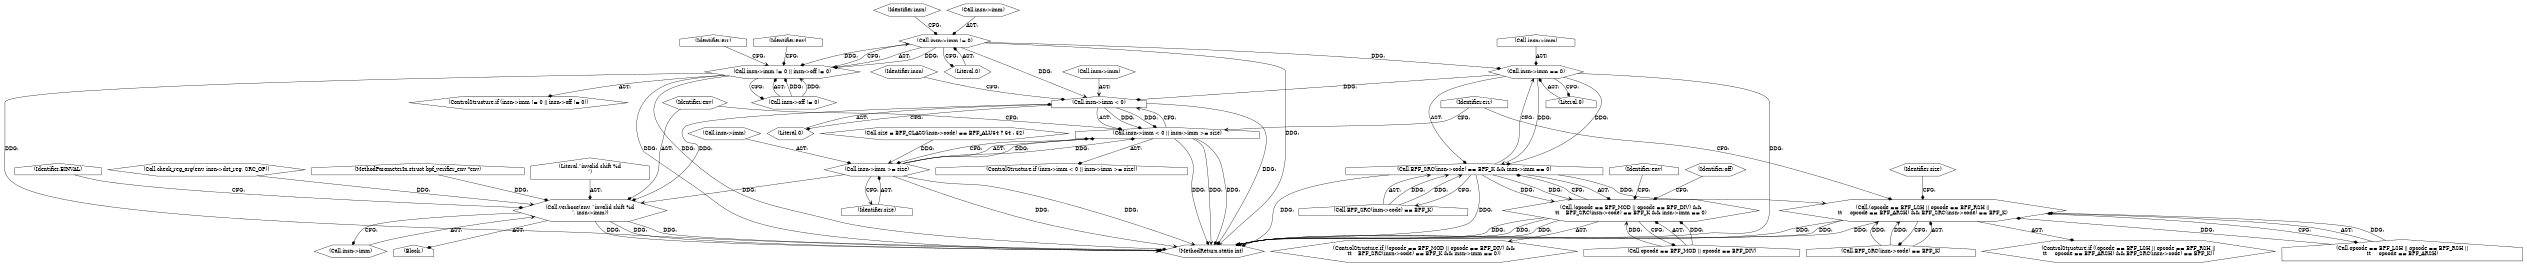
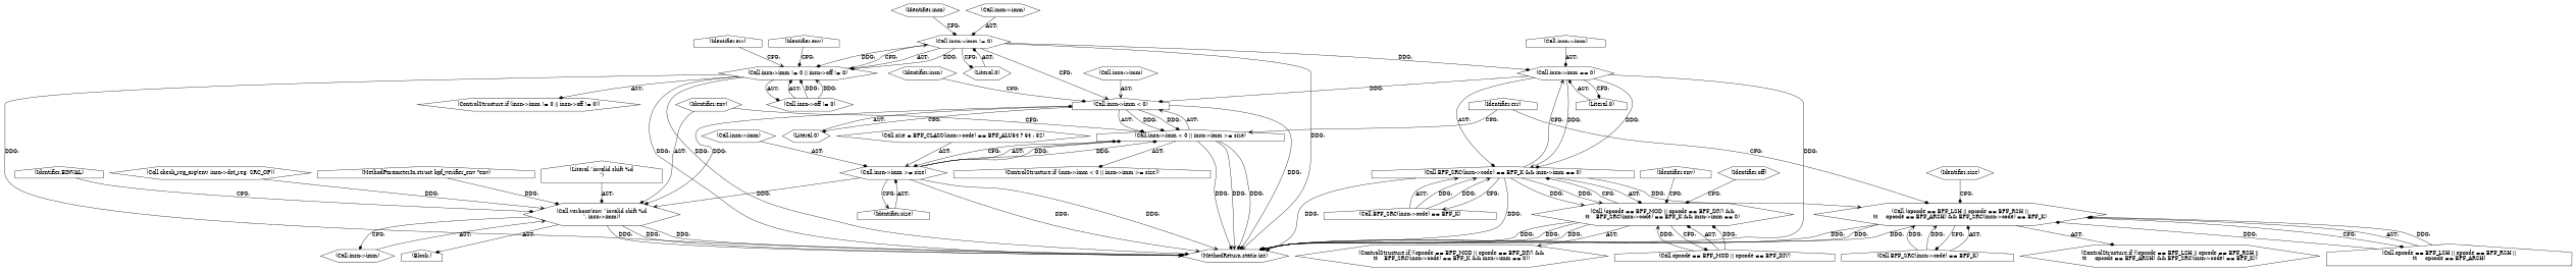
  digraph {
    node [shape=hexagon]
    edge [arrowhead=diamond]
    n1 [label="(Call,insn->imm != 0)"]
    n2 [label="(Call,insn->imm != 0 || insn->off != 0)"]
    n3 [label="(Call,insn->imm == 0)"]
    n4 [label="(Call,insn->imm < 0)" shape=house]
    n5 [label="(Literal,0)"]
    n6 [label="(MethodReturn,static int)"]
    n7 [label="(Call,insn->off != 0)"]
    n8 [label="(ControlStructure,if (insn->imm != 0 || insn->off != 0))"]
    n9 [label="(Call,BPF_SRC(insn->code) == BPF_K && insn->imm == 0)" shape=house]
    n10 [label="(Literal,0)" shape=house]
    n11 [label="(Call,insn->imm < 0 || insn->imm >= size)" shape=house]
    n12 [label="(Call,verbose(env, \"invalid shift %d\n\", insn->imm))"]
    n13 [label="(Literal,0)"]
    n14 [label="(Call,(opcode == BPF_MOD || opcode == BPF_DIV) &&\n\t\t    BPF_SRC(insn->code) == BPF_K && insn->imm == 0)"]
    n15 [label="(Call,(opcode == BPF_LSH || opcode == BPF_RSH ||\n\t\t     opcode == BPF_ARSH) && BPF_SRC(insn->code) == BPF_K)"]
    n16 [label="(Call,BPF_SRC(insn->code) == BPF_K)" shape=house]
    n17 [label="(Call,opcode == BPF_MOD || opcode == BPF_DIV)" shape=house]
    n18 [label="(ControlStructure,if ((opcode == BPF_MOD || opcode == BPF_DIV) &&\n\t\t    BPF_SRC(insn->code) == BPF_K && insn->imm == 0))"]
    n19 [label="(ControlStructure,if ((opcode == BPF_LSH || opcode == BPF_RSH ||\n\t\t     opcode == BPF_ARSH) && BPF_SRC(insn->code) == BPF_K))"]
    n20 [label="(Call,BPF_SRC(insn->code) == BPF_K)" shape=house]
    n21 [label="(Call,opcode == BPF_LSH || opcode == BPF_RSH ||\n\t\t     opcode == BPF_ARSH)" shape=house]
    n22 [label="(Call,insn->imm >= size)"]
    n23 [label="(ControlStructure,if (insn->imm < 0 || insn->imm >= size))" shape=house]
    n24 [label="(Identifier,size)" shape=house]
    n25 [label="(Call,insn->imm)"]
    n26 [label="(Block,)" shape=house]
    n27 [label="(Identifier,insn)"]
    n28 [label="(Literal,\"invalid shift %d\n\")" shape=house]
    n29 [label="(Call,check_reg_arg(env, insn->dst_reg, SRC_OP))"]
    n30 [label="(MethodParameterIn,struct bpf_verifier_env *env)" shape=house]
    n31 [label="(Identifier,EINVAL)" shape=house]
    n32 [label="(Identifier,insn)"]
    n33 [label="(Identifier,err)" shape=house]
    n34 [label="(Call,insn->imm)" shape=house]
    n35 [label="(Call,size = BPF_CLASS(insn->code) == BPF_ALU64 ? 64 : 32)"]
    n36 [label="(Identifier,size)"]
    n37 [label="(Call,insn->imm)"]
    n38 [label="(Identifier,env)" shape=house]
    n39 [label="(Call,insn->imm)"]
    n40 [label="(Identifier,off)"]
    n41 [label="(Identifier,env)"]
    n42 [label="(Call,insn->imm)"]
    n43 [label="(Identifier,err)" shape=house]
    n44 [label="(Identifier,env)" shape=house]
    n1 -> n2 [arrowhead=vee label="AST: "]
    n1 -> n2 [label="DDG: "]
    n1 -> n2 [label="DDG: "]
    n1 -> n3 [label="DDG: "]
-   n1 -> n4 [arrowhead=vee label="DDG: "]
+   n1 -> n4 [arrowhead=vee label="CFG: "]
    n1 -> n5 [label="CFG: "]
    n1 -> n6 [arrowhead=vee label="DDG: "]
    n2 -> n1 [arrowhead=vee label="CFG: "]
    n2 -> n6 [label="DDG: "]
    n2 -> n6 [label="DDG: "]
    n2 -> n6 [arrowhead=vee label="DDG: "]
-   n2 -> n7 [label="CFG: "]
+   n2 -> n7 [label="AST: "]
    n2 -> n8 [label="AST: "]
    n3 -> n4 [label="DDG: "]
    n3 -> n6 [label="DDG: "]
    n3 -> n9 [label="AST: "]
    n3 -> n9 [arrowhead=vee label="DDG: "]
    n3 -> n9 [label="DDG: "]
    n3 -> n10 [label="CFG: "]
    n4 -> n6 [label="DDG: "]
    n4 -> n11 [label="AST: "]
    n4 -> n11 [label="DDG: "]
    n4 -> n11 [label="DDG: "]
    n4 -> n12 [label="DDG: "]
    n4 -> n13 [label="CFG: "]
    n5 -> n1 [label="AST: "]
    n7 -> n2 [label="AST: "]
    n7 -> n2 [label="DDG: "]
    n7 -> n2 [arrowhead=vee label="DDG: "]
    n9 -> n3 [arrowhead=vee label="CFG: "]
    n9 -> n6 [label="DDG: "]
    n9 -> n6 [label="DDG: "]
    n9 -> n14 [label="AST: "]
    n9 -> n14 [arrowhead=vee label="DDG: "]
    n9 -> n14 [arrowhead=vee label="DDG: "]
    n9 -> n15 [arrowhead=vee label="DDG: "]
    n9 -> n16 [arrowhead=vee label="CFG: "]
    n10 -> n3 [label="AST: "]
-   n11 -> n4 [arrowhead=vee label="CFG: "]
+   n11 -> n4 [arrowhead=vee label="AST: "]
    n11 -> n6 [arrowhead=vee label="DDG: "]
    n11 -> n6 [label="DDG: "]
    n11 -> n6 [label="DDG: "]
    n11 -> n22 [label="CFG: "]
    n11 -> n23 [label="AST: "]
    n12 -> n6 [arrowhead=vee label="DDG: "]
    n12 -> n6 [label="DDG: "]
    n12 -> n6 [label="DDG: "]
    n12 -> n25 [label="CFG: "]
    n12 -> n26 [label="AST: "]
    n13 -> n4 [label="AST: "]
    n14 -> n6 [arrowhead=vee label="DDG: "]
    n14 -> n6 [label="DDG: "]
    n14 -> n6 [arrowhead=vee label="DDG: "]
    n14 -> n9 [label="CFG: "]
    n14 -> n17 [label="CFG: "]
    n14 -> n18 [arrowhead=vee label="AST: "]
    n15 -> n6 [arrowhead=vee label="DDG: "]
    n15 -> n6 [label="DDG: "]
    n15 -> n6 [label="DDG: "]
    n15 -> n19 [label="AST: "]
    n15 -> n20 [label="CFG: "]
    n15 -> n21 [label="CFG: "]
    n16 -> n9 [arrowhead=vee label="AST: "]
    n16 -> n9 [arrowhead=vee label="DDG: "]
    n16 -> n9 [arrowhead=vee label="DDG: "]
    n17 -> n14 [label="AST: "]
    n17 -> n14 [label="DDG: "]
    n17 -> n14 [arrowhead=vee label="DDG: "]
    n20 -> n15 [label="AST: "]
    n20 -> n15 [arrowhead=vee label="DDG: "]
    n20 -> n15 [arrowhead=vee label="DDG: "]
    n21 -> n15 [label="AST: "]
    n21 -> n15 [label="DDG: "]
    n21 -> n15 [label="DDG: "]
    n22 -> n6 [arrowhead=vee label="DDG: "]
    n22 -> n6 [arrowhead=vee label="DDG: "]
    n22 -> n11 [label="AST: "]
    n22 -> n11 [label="DDG: "]
    n22 -> n11 [label="DDG: "]
    n22 -> n12 [arrowhead=vee label="DDG: "]
    n22 -> n24 [arrowhead=vee label="CFG: "]
    n24 -> n22 [label="AST: "]
    n25 -> n12 [arrowhead=vee label="AST: "]
    n27 -> n1 [label="CFG: "]
    n28 -> n12 [label="AST: "]
    n29 -> n12 [arrowhead=vee label="DDG: "]
    n30 -> n12 [label="DDG: "]
    n31 -> n12 [label="CFG: "]
    n32 -> n4 [label="CFG: "]
    n33 -> n11 [arrowhead=vee label="CFG: "]
    n33 -> n15 [label="CFG: "]
    n34 -> n3 [label="AST: "]
-   n35 -> n22 [arrowhead=vee label="DDG: "]
+   n35 -> n22 [arrowhead=vee label="AST: "]
    n36 -> n15 [label="CFG: "]
    n37 -> n1 [label="AST: "]
    n38 -> n14 [label="CFG: "]
    n39 -> n22 [label="AST: "]
    n40 -> n14 [label="CFG: "]
    n41 -> n11 [label="CFG: "]
    n41 -> n12 [label="AST: "]
    n42 -> n4 [arrowhead=vee label="AST: "]
    n43 -> n2 [arrowhead=vee label="CFG: "]
    n44 -> n2 [label="CFG: "]
  }
